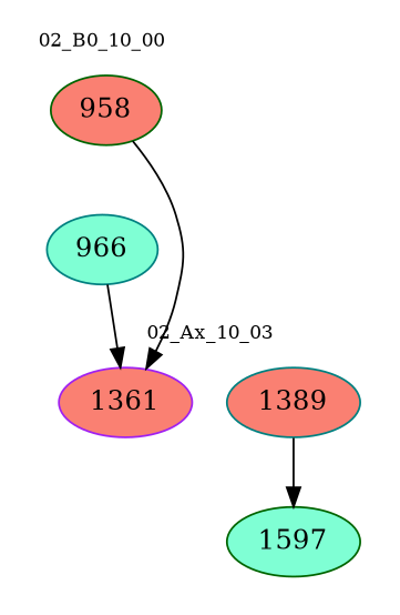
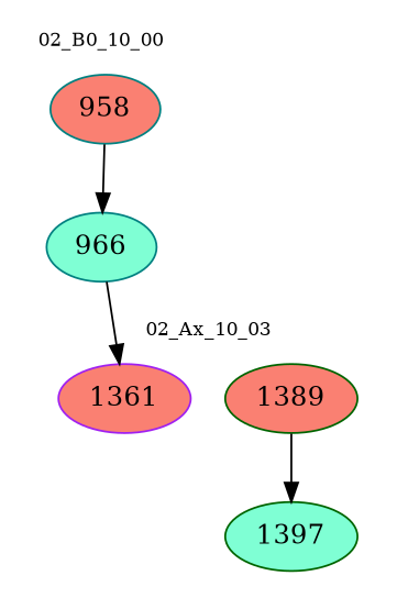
  digraph {
    node [color=teal fillcolor=salmon style=filled]
    edge [color=black]
-   n1 [label=1389]
+   n1 [color=darkgreen label=1389]
    n2 [color=purple label=1361]
-   n3 [color=darkgreen fillcolor=aquamarine label=1597]
-   n4 [color=darkgreen label=958]
+   n3 [color=darkgreen fillcolor=aquamarine label=1397]
+   n4 [label=958]
    n5 [fillcolor=aquamarine label=966]
    subgraph cluster_1 {
      color=white
      fontsize=10
      label="02_Ax_10_03"
      n1
      n2
      n3
    }
    subgraph cluster_2 {
      color=white
      fontsize=10
      label="02_B0_10_00"
      n4
      n5
    }
    n1 -> n3
-   n4 -> n2
+   n4 -> n5
    n5 -> n2
  }
